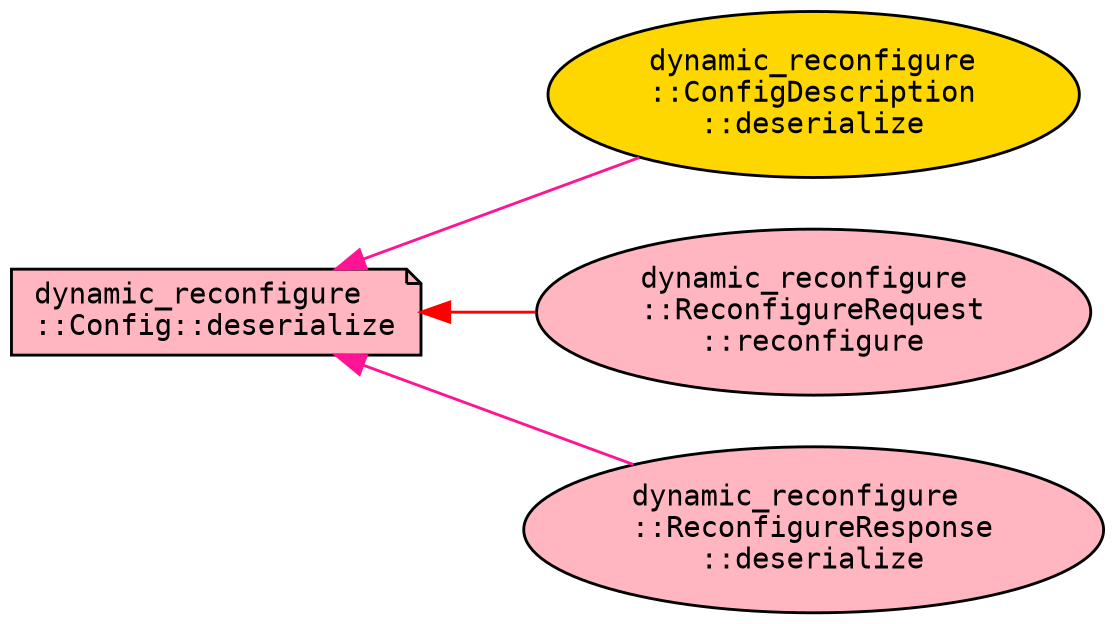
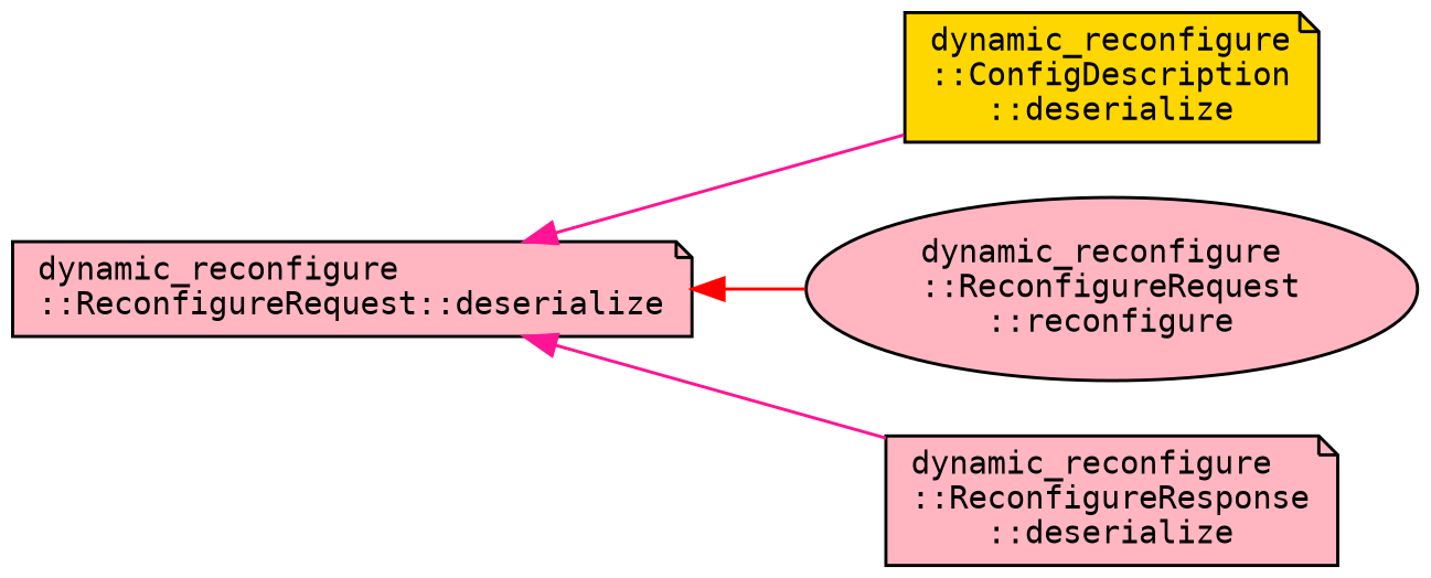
  digraph {
    fontname="DejaVu Sans Mono"
    rankdir=LR
    node [color=black fillcolor=lightpink fontname="DejaVu Sans Mono" fontsize=10 shape=note style=filled]
    edge [color=deeppink dir=back fontname="DejaVu Sans Mono" fontsize=10 labelfontname=Helvetica labelfontsize=10 style=solid]
-   n1 [fontcolor=black height=0.2 label="dynamic_reconfigure\l::Config::deserialize" width=0.4]
-   n2 [fillcolor=gold height=0.2 label="dynamic_reconfigure\l::ConfigDescription\l::deserialize" shape=ellipse width=0.4]
+   n1 [fontcolor=black height=0.2 label="dynamic_reconfigure\l::ReconfigureRequest::deserialize" width=0.4]
+   n2 [fillcolor=gold height=0.2 label="dynamic_reconfigure\l::ConfigDescription\l::deserialize" width=0.4]
    n3 [height=0.2 label="dynamic_reconfigure\l::ReconfigureRequest\l::reconfigure" shape=ellipse width=0.4]
-   n4 [height=0.2 label="dynamic_reconfigure\l::ReconfigureResponse\l::deserialize" shape=ellipse width=0.4]
+   n4 [height=0.2 label="dynamic_reconfigure\l::ReconfigureResponse\l::deserialize" width=0.4]
    n1 -> n2
    n1 -> n3 [color=red]
    n1 -> n4
  }
